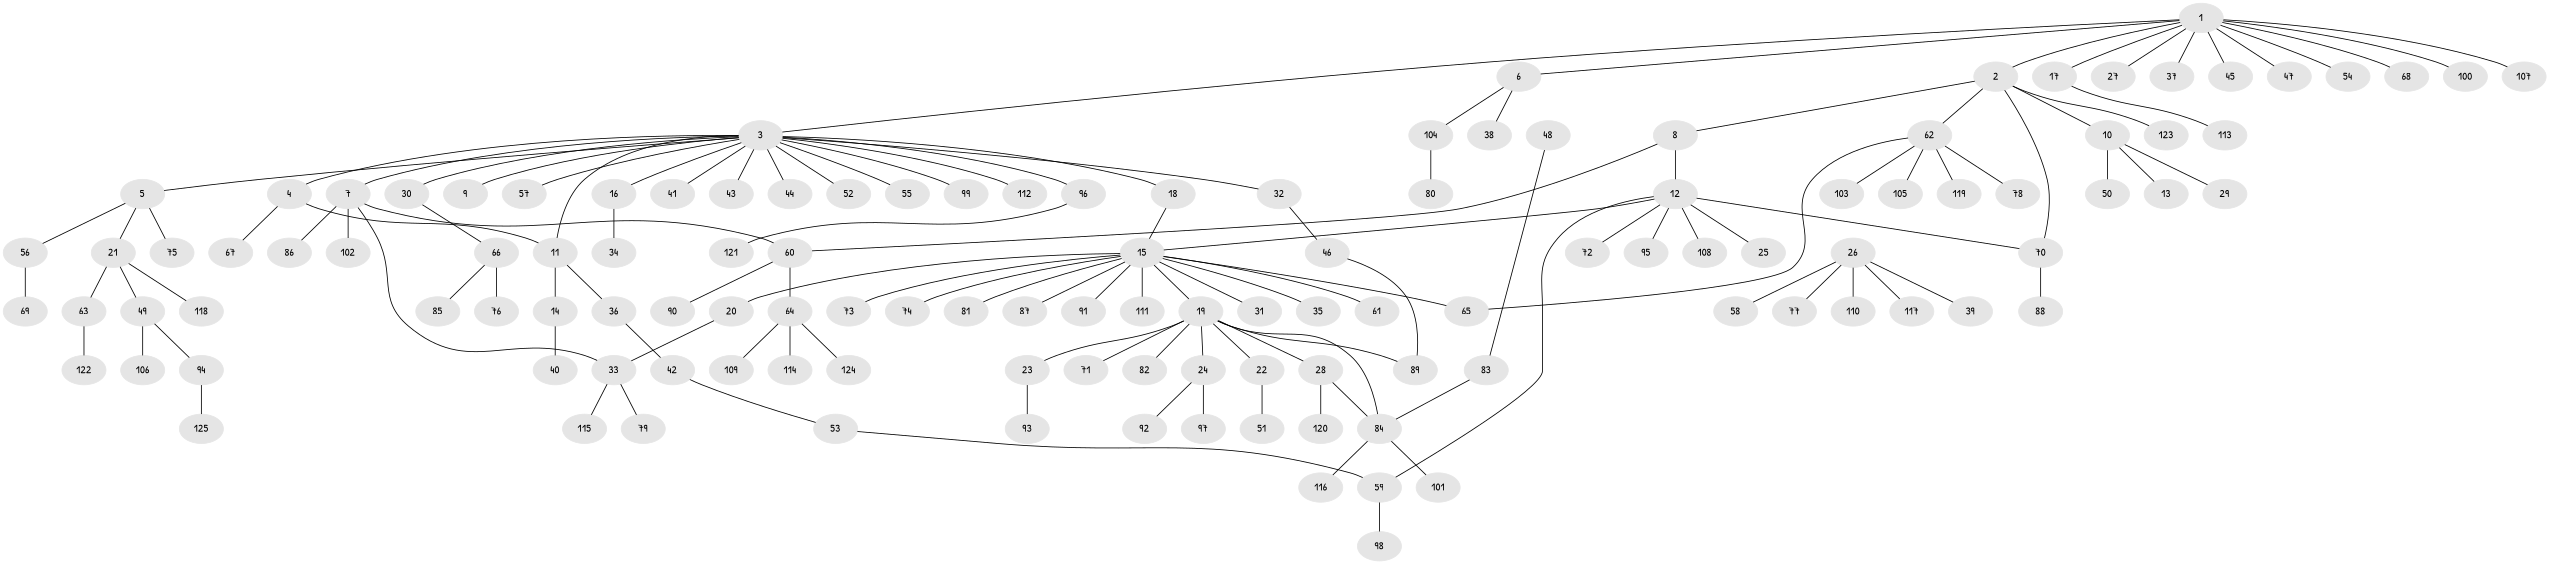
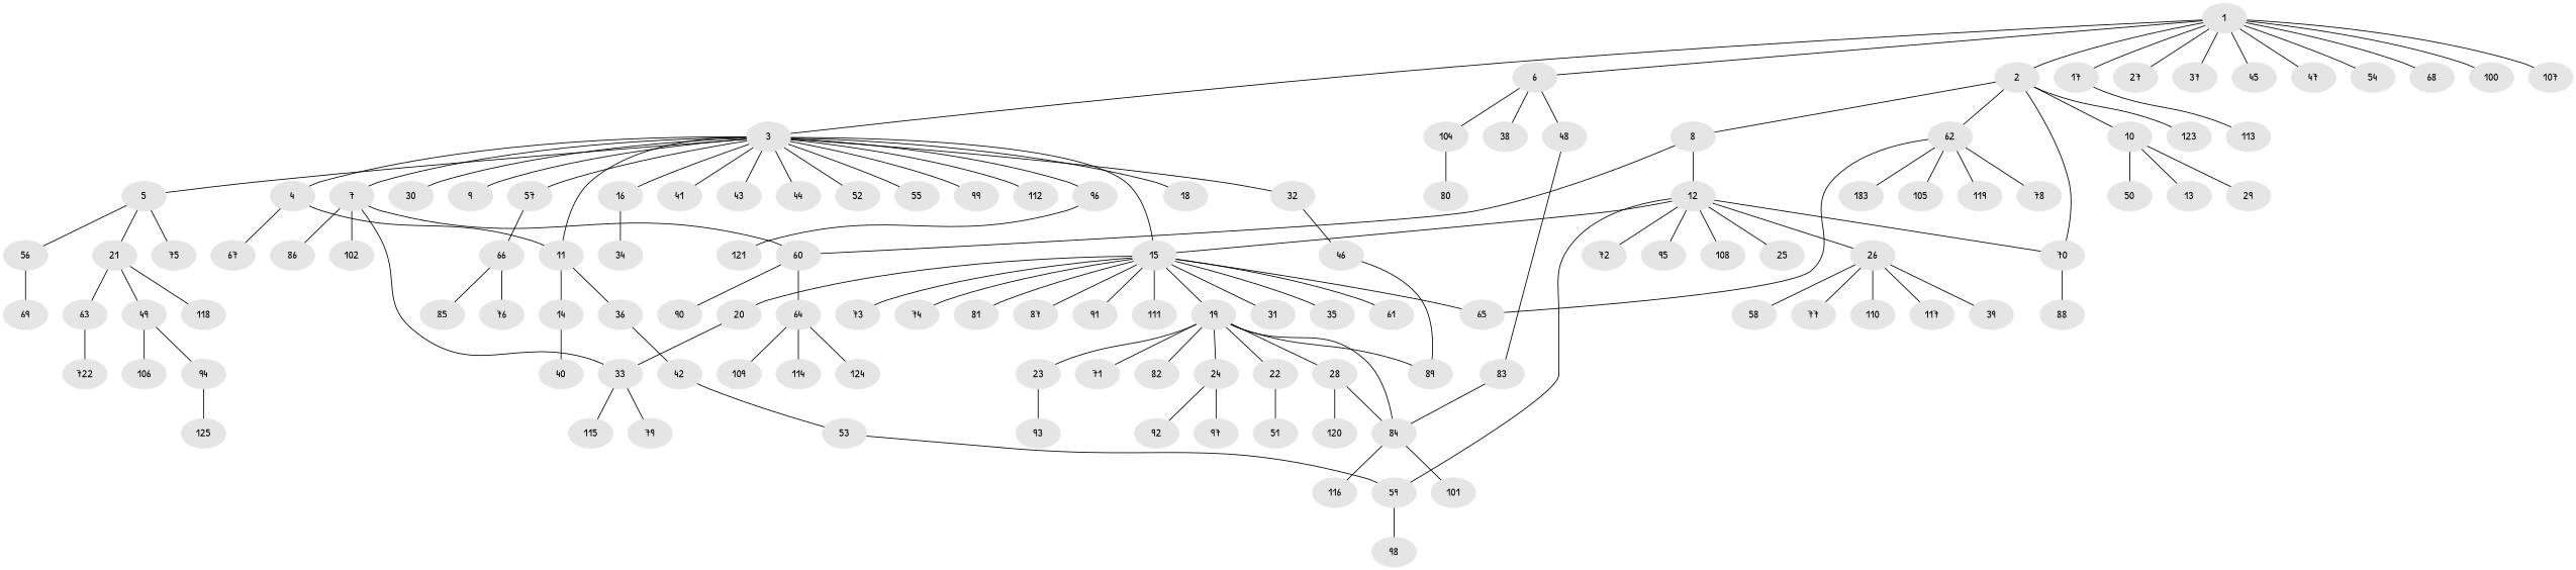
  graph {
    fontname="Patrick Hand"
    node [color=gray90 fontname="Patrick Hand" style=filled]
    edge [fontname="Patrick Hand"]
    1
    2
    3
    6
    17
    27
    37
    45
    47
    54
    68
    100
    107
    8
    10
    62
    70
    123
    4
    5
    7
    9
    11
    15
    16
    18
    30
    32
    41
    43
    44
    52
    55
    57
    96
    99
    112
    38
    48
    104
    113
    60
    12
    13
    29
    50
    65
    78
-   103
+   103 [label=183]
    105
    119
    88
    67
    21
    56
    75
    33
    86
    102
    14
    36
    19
    20
    31
    35
    61
    73
    74
    81
    87
    91
    111
    34
    66
    46
    121
    49
    63
    118
    69
    83
    80
    79
    115
    64
    90
    25
    26
    59
    72
    95
    108
    40
    42
    39
    58
    77
    110
    117
    98
    22
    23
    24
    28
    71
    82
    84
    89
    51
    93
    92
    97
    120
    101
    116
    94
    106
-   122
+   122 [label=722]
    76
    85
    53
    125
    109
    114
    124
    1 -- 2
    1 -- 3
    1 -- 6
    1 -- 17
    1 -- 27
    1 -- 37
    1 -- 45
    1 -- 47
    1 -- 54
    1 -- 68
    1 -- 100
    1 -- 107
    2 -- 8
    2 -- 10
    2 -- 62
    2 -- 70
    2 -- 123
    3 -- 4
    3 -- 5
    3 -- 7
    3 -- 9
    3 -- 11
-   18 -- 15
+   3 -- 15
    3 -- 16
    3 -- 18
    3 -- 30
    3 -- 32
    3 -- 41
    3 -- 43
    3 -- 44
    3 -- 52
    3 -- 55
    3 -- 57
    3 -- 96
    3 -- 99
    3 -- 112
    6 -- 38
+   6 -- 48
    6 -- 104
    17 -- 113
    8 -- 60
    8 -- 12
    10 -- 13
    10 -- 29
    10 -- 50
    62 -- 65
    62 -- 78
    62 -- 103
    62 -- 105
    62 -- 119
    70 -- 88
    4 -- 11
    4 -- 67
    5 -- 21
    5 -- 56
    5 -- 75
    7 -- 60
    7 -- 33
    7 -- 86
    7 -- 102
    11 -- 14
    11 -- 36
    15 -- 65
    15 -- 19
    15 -- 20
    15 -- 31
    15 -- 35
    15 -- 61
    15 -- 73
    15 -- 74
    15 -- 81
    15 -- 87
    15 -- 91
    15 -- 111
    16 -- 34
-   30 -- 66
+   57 -- 66
    32 -- 46
    96 -- 121
    48 -- 83
    104 -- 80
    60 -- 64
    60 -- 90
    12 -- 70
    12 -- 15
    12 -- 25
+   12 -- 26
    12 -- 59
    12 -- 72
    12 -- 95
    12 -- 108
    21 -- 49
    21 -- 63
    21 -- 118
    56 -- 69
    33 -- 79
    33 -- 115
    14 -- 40
    36 -- 42
    19 -- 22
    19 -- 23
    19 -- 24
    19 -- 28
    19 -- 71
    19 -- 82
    19 -- 84
    19 -- 89
    20 -- 33
    66 -- 76
    66 -- 85
    46 -- 89
    49 -- 94
    49 -- 106
    63 -- 122
    83 -- 84
    64 -- 109
    64 -- 114
    64 -- 124
    26 -- 39
    26 -- 58
    26 -- 77
    26 -- 110
    26 -- 117
    59 -- 98
    42 -- 53
    22 -- 51
    23 -- 93
    24 -- 92
    24 -- 97
    28 -- 84
    28 -- 120
    84 -- 101
    84 -- 116
    94 -- 125
    53 -- 59
  }
